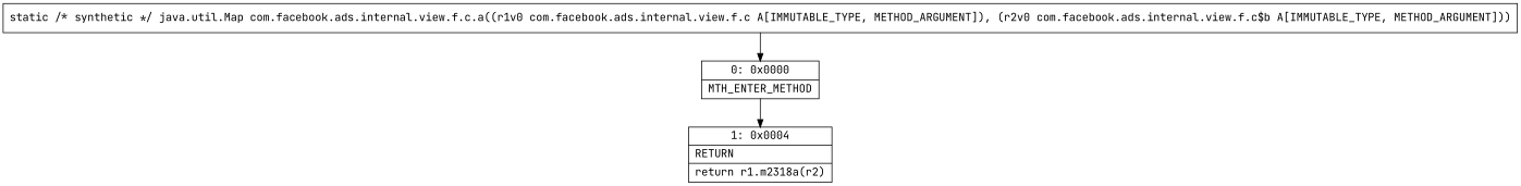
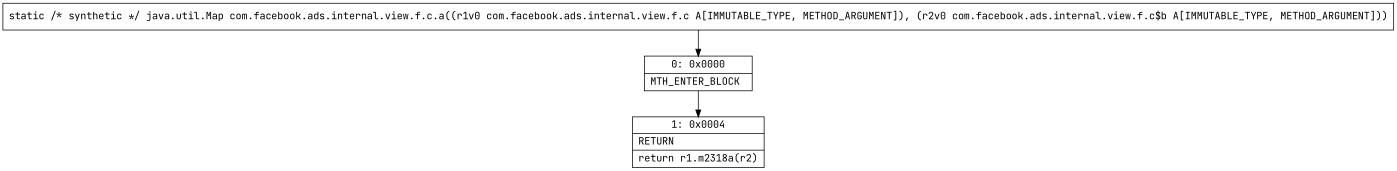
  digraph {
    fontname="JetBrains Mono"
    node [shape=record fontname="JetBrains Mono"]
    edge [fontname="JetBrains Mono"]
-   n1 [label="{0\:\ 0x0000|MTH_ENTER_METHOD\l}"]
+   n1 [label="{0\:\ 0x0000|MTH_ENTER_BLOCK\l}"]
    n2 [label="{1\:\ 0x0004|RETURN\l|return r1.m2318a(r2)\l}"]
    n3 [label="{static \/* synthetic *\/ java.util.Map com.facebook.ads.internal.view.f.c.a((r1v0 com.facebook.ads.internal.view.f.c A[IMMUTABLE_TYPE, METHOD_ARGUMENT]), (r2v0 com.facebook.ads.internal.view.f.c$b A[IMMUTABLE_TYPE, METHOD_ARGUMENT])) }"]
    n1 -> n2
    n3 -> n1
  }
